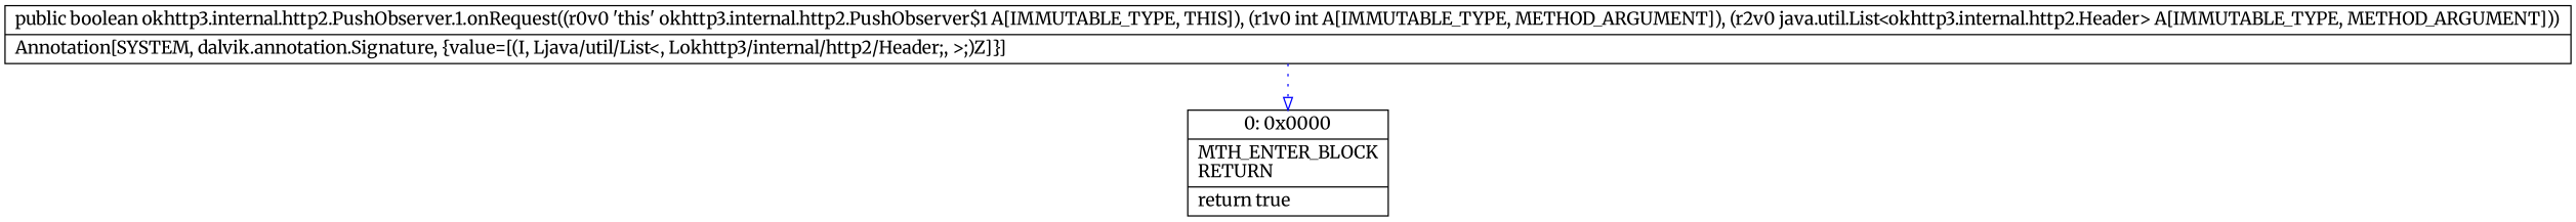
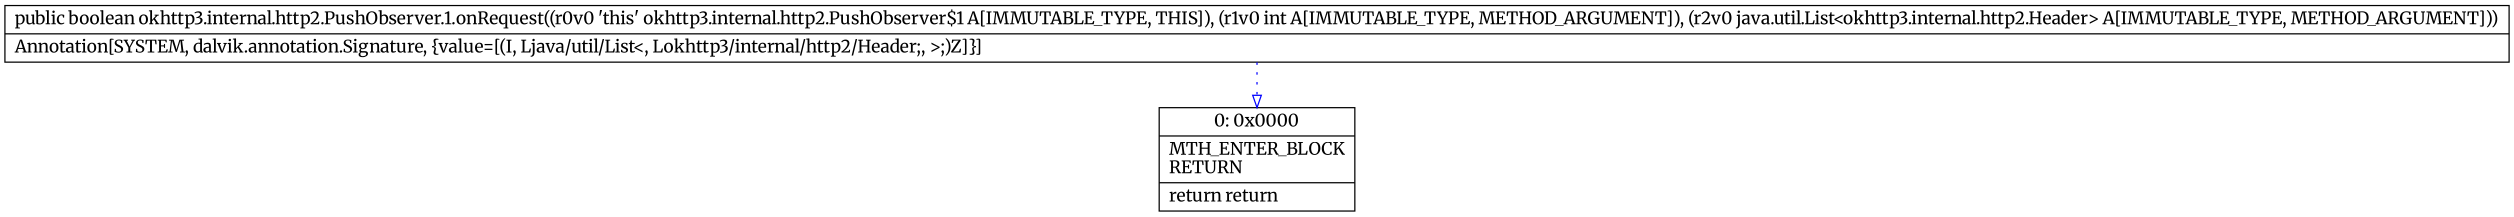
  digraph {
    fontname=Merriweather
    node [shape=record fontname=Merriweather]
-   n1 [label="{0\:\ 0x0000|MTH_ENTER_BLOCK\lRETURN\l|return true\l}"]
+   n1 [label="{0\:\ 0x0000|MTH_ENTER_BLOCK\lRETURN\l|return return\l}"]
    n2 [label="{public boolean okhttp3.internal.http2.PushObserver.1.onRequest((r0v0 'this' okhttp3.internal.http2.PushObserver$1 A[IMMUTABLE_TYPE, THIS]), (r1v0 int A[IMMUTABLE_TYPE, METHOD_ARGUMENT]), (r2v0 java.util.List\<okhttp3.internal.http2.Header\> A[IMMUTABLE_TYPE, METHOD_ARGUMENT]))  | Annotation[SYSTEM, dalvik.annotation.Signature, \{value=[(I, Ljava\/util\/List\<, Lokhttp3\/internal\/http2\/Header;, \>;)Z]\}]\l}"]
    n2 -> n1 [color=blue style=dotted arrowhead=onormal fontname=Merriweather]
  }
